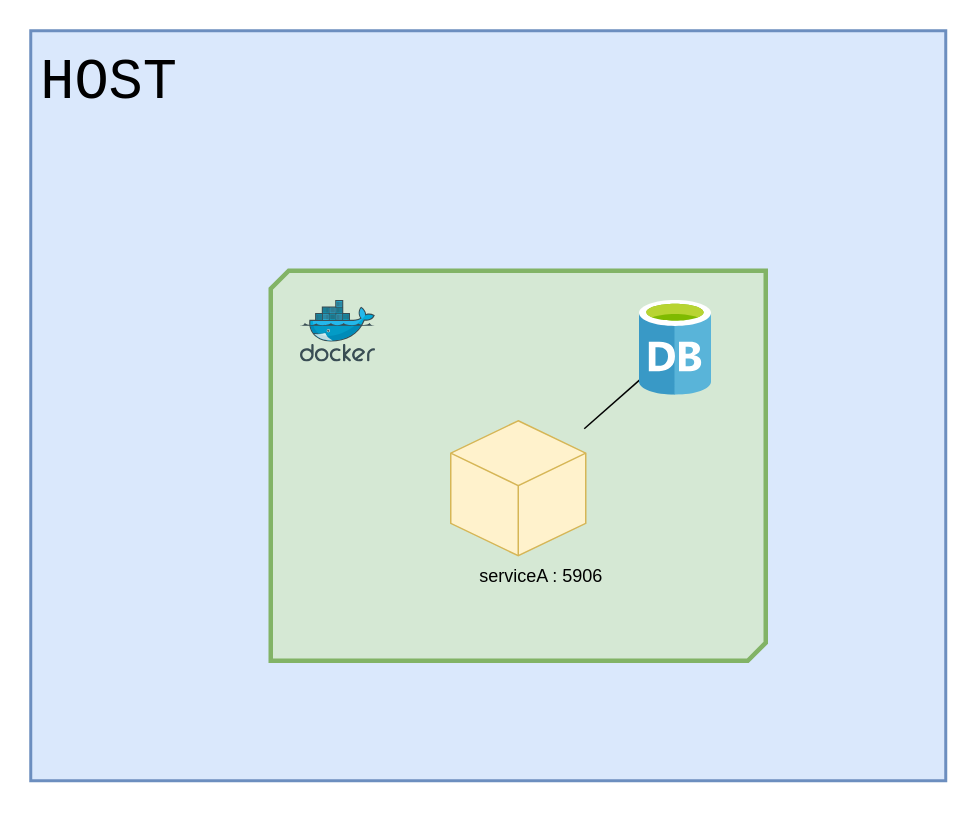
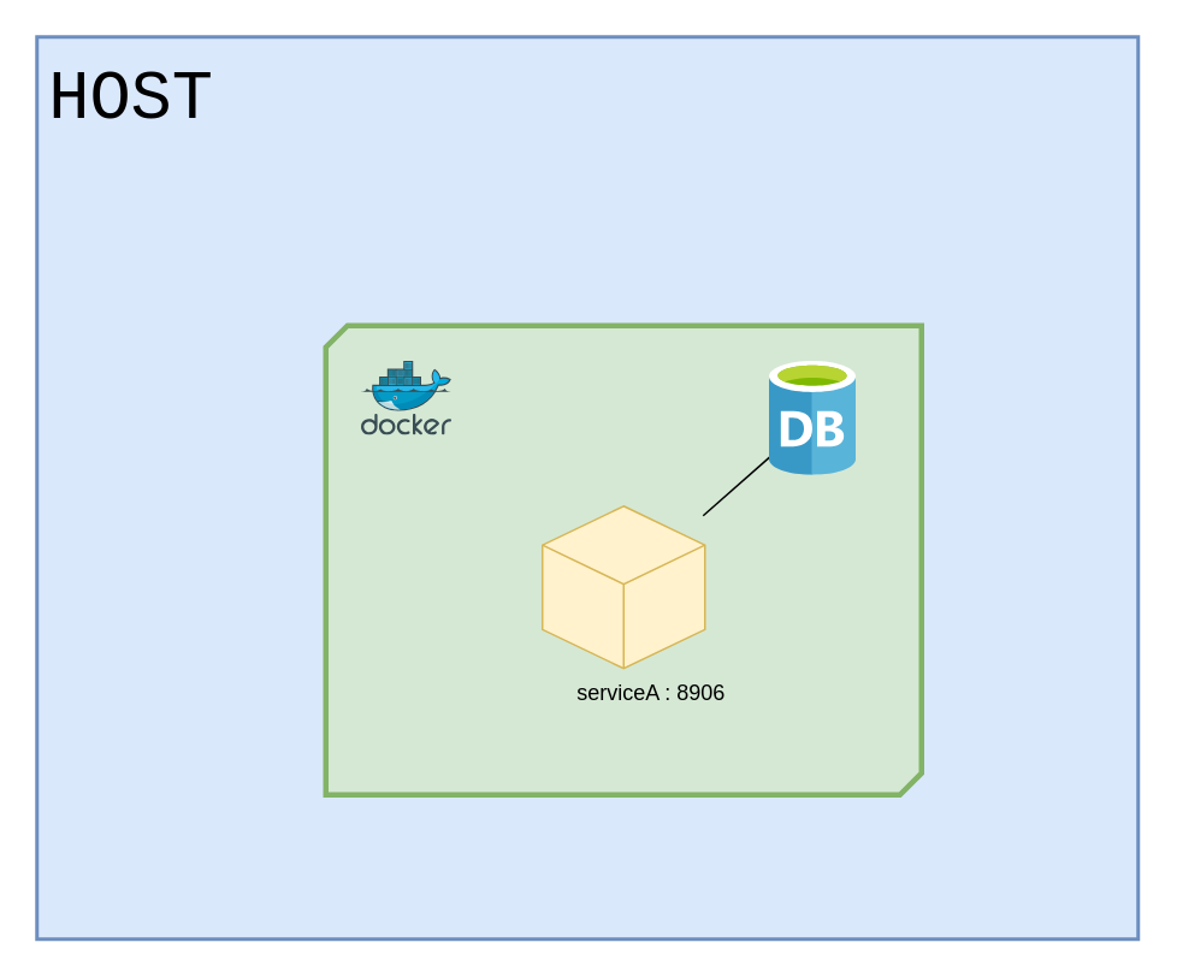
  <mxCell id="0" />
  <mxCell id="1" parent="0" />
  <mxCell id="2" value="HOST" style="rounded=0;shadow=0;labelBackgroundColor=none;labelBorderColor=none;fillStyle=solid;strokeWidth=2;fontFamily=Courier New;fontSize=38;fillColor=#dae8fc;labelPosition=left;verticalLabelPosition=top;align=right;verticalAlign=bottom;strokeColor=#6c8ebf;whiteSpace=wrap;spacingBottom=-60;spacingLeft=0;spacingRight=-100;" vertex="1" parent="1"><mxGeometry x="20" y="20" width="610" height="500" as="geometry" /></mxCell>
  <mxCell id="3" value="" style="verticalLabelPosition=bottom;verticalAlign=top;html=1;shape=mxgraph.basic.diag_snip_rect;dx=6;shadow=0;labelBackgroundColor=none;labelBorderColor=none;fillStyle=solid;strokeColor=#82b366;strokeWidth=3;fontFamily=Courier New;fontSize=38;fillColor=#d5e8d4;" vertex="1" parent="1"><mxGeometry x="180" y="180" width="330" height="260" as="geometry" /></mxCell>
  <mxCell id="4" style="orthogonalLoop=1;jettySize=auto;html=1;fontFamily=Courier New;fontSize=38;fontColor=default;endArrow=none;endFill=0;" edge="1" parent="1" target="7"><mxGeometry relative="1" as="geometry"><mxPoint x="389" y="285.299" as="sourcePoint" /><mxPoint x="428.984" y="250.023" as="targetPoint" /></mxGeometry></mxCell>
- <mxCell id="5" value="serviceA : 5906" style="shape=mxgraph.basic.isocube;isoAngle=15;labelPosition=center;verticalLabelPosition=bottom;align=center;verticalAlign=top;fillColor=#fff2cc;strokeColor=#d6b656;rounded=0;spacingRight=-31;" vertex="1" parent="1"><mxGeometry x="300" y="280" width="90" height="90" as="geometry" /></mxCell>
+ <mxCell id="5" value="serviceA : 8906" style="shape=mxgraph.basic.isocube;isoAngle=15;labelPosition=center;verticalLabelPosition=bottom;align=center;verticalAlign=top;fillColor=#fff2cc;strokeColor=#d6b656;rounded=0;spacingRight=-31;" vertex="1" parent="1"><mxGeometry x="300" y="280" width="90" height="90" as="geometry" /></mxCell>
  <mxCell id="6" value="" style="aspect=fixed;html=1;points=[];align=center;image;fontSize=12;image=img/lib/mscae/Docker.svg;shadow=0;labelBackgroundColor=none;labelBorderColor=none;fillStyle=solid;strokeColor=#000000;strokeWidth=2;fontFamily=Courier New;fontColor=default;fillColor=none;" vertex="1" parent="1"><mxGeometry x="200" y="200" width="50" height="41" as="geometry" /></mxCell>
  <mxCell id="7" value="" style="aspect=fixed;html=1;points=[];align=center;image;fontSize=12;image=img/lib/mscae/Database_General.svg;" vertex="1" parent="1"><mxGeometry x="426" y="200" width="48" height="63.16" as="geometry" /></mxCell>
